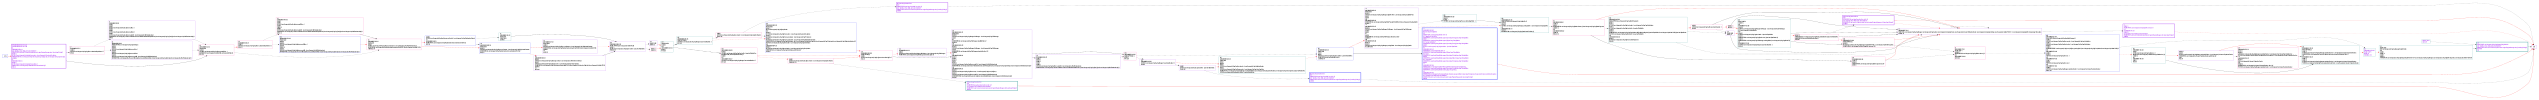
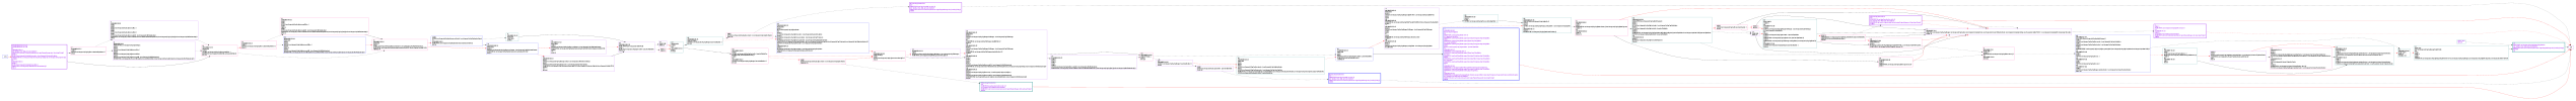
  digraph {
    fontname=Oswald
    rankdir=LR
    node [color=purple fontname=Oswald shape=record]
    edge [color=black fontname=Oswald style=dashed]
    n1 [color=teal label="L16\lLINENUMBER 574 L16\lFRAME SAME\lACONST_NULL\lASTORE 5\l"]
    n2 [label="L20\lLINENUMBER 584 L20\lFRAME APPEND [com/sleepycat/je/utilint/VLSN]\lALOAD 1\lGETFIELD com/sleepycat/je/log/LogItem.buffer : Ljava/nio/ByteBuffer;\lIFNULL L22\l"]
    n3 [label="L22\lFRAME SAME\lICONST_0\l"]
    n4 [color=deeppink label="ICONST_1\lGOTO L23\l"]
    n5 [color=blue fontcolor=purple label="L42\lLINENUMBER 649 L42\lNEW java/lang/StringBuilder\lDUP\lINVOKESPECIAL java/lang/StringBuilder.\<init\> ()V\lLDC \"Logged entry entrySize= \"\lINVOKEVIRTUAL java/lang/StringBuilder.append (Ljava/lang/String;)Ljava/lang/StringBuilder;\lILOAD 7\lINVOKEVIRTUAL java/lang/StringBuilder.append (I)Ljava/lang/StringBuilder;\lLDC \" but marshalledSize=\"\lINVOKEVIRTUAL java/lang/StringBuilder.append (Ljava/lang/String;)Ljava/lang/StringBuilder;\lALOAD 1\lGETFIELD com/sleepycat/je/log/LogItem.buffer : Ljava/nio/ByteBuffer;\lL43\lLINENUMBER 651 L43\lINVOKEVIRTUAL java/nio/ByteBuffer.limit ()I\lINVOKEVIRTUAL java/lang/StringBuilder.append (I)Ljava/lang/StringBuilder;\lLDC \" type=\"\lINVOKEVIRTUAL java/lang/StringBuilder.append (Ljava/lang/String;)Ljava/lang/StringBuilder;\lALOAD 4\lINVOKEVIRTUAL java/lang/StringBuilder.append (Ljava/lang/Object;)Ljava/lang/StringBuilder;\lLDC \" currentLsn=\"\lINVOKEVIRTUAL java/lang/StringBuilder.append (Ljava/lang/String;)Ljava/lang/StringBuilder;\lLLOAD 9\lL44\lLINENUMBER 653 L44\lINVOKESTATIC com/sleepycat/je/utilint/DbLsn.getNoFormatString (J)Ljava/lang/String;\lINVOKEVIRTUAL java/lang/StringBuilder.append (Ljava/lang/String;)Ljava/lang/StringBuilder;\lINVOKEVIRTUAL java/lang/StringBuilder.toString ()Ljava/lang/String;\lL45\lLINENUMBER 649 L45\lINVOKESTATIC com/sleepycat/je/EnvironmentFailureException.unexpectedState (Ljava/lang/String;)Lcom/sleepycat/je/EnvironmentFailureException;\lLDC \"15e9f4c2-41e0-48dd-a6c6-36e710d38321\"\lINVOKESTATIC edu/cmu/cs/mvelezce/java/execute/region/RegionsManager.exit (Ljava/lang/String;)V\lATHROW\l" penwidth=3]
    exit
    n7 [color=deeppink label="L10\lLINENUMBER 565 L10\lFRAME SAME\lALOAD 2\lGETFIELD com/sleepycat/je/log/LogParams.repContext : Lcom/sleepycat/je/log/ReplicationContext;\lINVOKEVIRTUAL com/sleepycat/je/log/ReplicationContext.getClientVLSN ()Lcom/sleepycat/je/utilint/VLSN;\lIFNONNULL L14\l"]
    n8 [color=blue label="L14\lLINENUMBER 568 L14\lFRAME SAME\lALOAD 2\lGETFIELD com/sleepycat/je/log/LogParams.repContext : Lcom/sleepycat/je/log/ReplicationContext;\lINVOKEVIRTUAL com/sleepycat/je/log/ReplicationContext.mustGenerateVLSN ()Z\lIFEQ L17\l"]
    n9 [color=blue label="ALOAD 2\lGETFIELD com/sleepycat/je/log/LogParams.repContext : Lcom/sleepycat/je/log/ReplicationContext;\lL15\lLINENUMBER 566 L15\lINVOKEVIRTUAL com/sleepycat/je/log/ReplicationContext.mustGenerateVLSN ()Z\lIFEQ L16\l"]
    n10 [label="L18\lLINENUMBER 569 L18\lALOAD 0\lGETFIELD com/sleepycat/je/log/LogManager.envImpl : Lcom/sleepycat/je/dbi/EnvironmentImpl;\lALOAD 2\lGETFIELD com/sleepycat/je/log/LogParams.entry : Lcom/sleepycat/je/log/entry/LogEntry;\lINVOKEVIRTUAL com/sleepycat/je/dbi/EnvironmentImpl.assignVLSNs (Lcom/sleepycat/je/log/entry/LogEntry;)Lcom/sleepycat/je/utilint/VLSN;\lASTORE 5\lL19\lGOTO L20\l"]
    n11 [label="L17\lLINENUMBER 571 L17\lFRAME SAME\lALOAD 2\lGETFIELD com/sleepycat/je/log/LogParams.repContext : Lcom/sleepycat/je/log/ReplicationContext;\lINVOKEVIRTUAL com/sleepycat/je/log/ReplicationContext.getClientVLSN ()Lcom/sleepycat/je/utilint/VLSN;\lASTORE 5\lL21\lGOTO L20\l"]
    n12 [color=teal label="L40\lLINENUMBER 644 L40\lFRAME SAME\lALOAD 1\lALOAD 0\lALOAD 1\lGETFIELD com/sleepycat/je/log/LogItem.header : Lcom/sleepycat/je/log/LogEntryHeader;\lALOAD 2\lGETFIELD com/sleepycat/je/log/LogParams.entry : Lcom/sleepycat/je/log/entry/LogEntry;\lINVOKESPECIAL com/sleepycat/je/log/LogManager.marshallIntoBuffer (Lcom/sleepycat/je/log/LogEntryHeader;Lcom/sleepycat/je/log/entry/LogEntry;)Ljava/nio/ByteBuffer;\lPUTFIELD com/sleepycat/je/log/LogItem.buffer : Ljava/nio/ByteBuffer;\l"]
    n13 [color=blue label="L38\lLINENUMBER 648 L38\lFRAME SAME\lILOAD 7\lALOAD 1\lGETFIELD com/sleepycat/je/log/LogItem.buffer : Ljava/nio/ByteBuffer;\lINVOKEVIRTUAL java/nio/ByteBuffer.limit ()I\lIF_ICMPEQ L41\l"]
    n14 [label="L41\lLINENUMBER 662 L41\lFRAME SAME\lALOAD 0\lGETFIELD com/sleepycat/je/log/LogManager.logBufferPool : Lcom/sleepycat/je/log/LogBufferPool;\lILOAD 7\lILOAD 8\lL46\lLINENUMBER 663 L46\lINVOKEVIRTUAL com/sleepycat/je/log/LogBufferPool.getWriteBuffer (IZ)Lcom/sleepycat/je/log/LogBuffer;\lASTORE 11\lL47\lLINENUMBER 672 L47\lALOAD 0\lGETFIELD com/sleepycat/je/log/LogManager.fileManager : Lcom/sleepycat/je/log/FileManager;\lLLOAD 9\lILOAD 7\lI2L\lILOAD 8\lINVOKEVIRTUAL com/sleepycat/je/log/FileManager.advanceLsn (JJZ)J\lLSTORE 12\lL48\lLINENUMBER 675 L48\lALOAD 11\lALOAD 0\lGETFIELD com/sleepycat/je/log/LogManager.prevLogBuffer : Lcom/sleepycat/je/log/LogBuffer;\lIF_ACMPEQ L49\l"]
    n15 [color=blue label="L12\lLINENUMBER 552 L12\lFRAME SAME\lALOAD 3\lALOAD 2\lGETFIELD com/sleepycat/je/log/LogParams.auxOldLsn : J\lALOAD 4\lICONST_0\lALOAD 2\lGETFIELD com/sleepycat/je/log/LogParams.nodeDb : Lcom/sleepycat/je/dbi/DatabaseImpl;\lINVOKEVIRTUAL com/sleepycat/je/cleaner/UtilizationTracker.countObsoleteNode (JLcom/sleepycat/je/log/LogEntryType;ILcom/sleepycat/je/dbi/DatabaseImpl;)V\l"]
    n16 [color=deeppink label="ICONST_1\lGOTO L57\l"]
    n17 [color=teal label="L57\lFRAME SAME1 I\lISTORE 15\lL58\lLINENUMBER 703 L58\lALOAD 0\lGETFIELD com/sleepycat/je/log/LogManager.fileManager : Lcom/sleepycat/je/log/FileManager;\lNEW com/sleepycat/je/log/LogBuffer\lDUP\lALOAD 1\lGETFIELD com/sleepycat/je/log/LogItem.buffer : Ljava/nio/ByteBuffer;\lLLOAD 9\lINVOKESPECIAL com/sleepycat/je/log/LogBuffer.\<init\> (Ljava/nio/ByteBuffer;J)V\lILOAD 15\lINVOKEVIRTUAL com/sleepycat/je/log/FileManager.writeLogBuffer (Lcom/sleepycat/je/log/LogBuffer;Z)V\lL59\lLINENUMBER 707 L59\lGETSTATIC com/sleepycat/je/log/LogManager.$assertionsDisabled : Z\lIFNE L60\l"]
    n18 [label="L2\lLINENUMBER 713 L2\lFRAME FULL [com/sleepycat/je/log/LogManager com/sleepycat/je/log/LogItem com/sleepycat/je/log/LogParams com/sleepycat/je/cleaner/UtilizationTracker com/sleepycat/je/log/LogEntryType com/sleepycat/je/utilint/VLSN I I I J com/sleepycat/je/log/LogBuffer J] [java/lang/Throwable]\lASTORE 16\l"]
    n19 [color=deeppink label="ALOAD 11\lINVOKEVIRTUAL com/sleepycat/je/log/LogBuffer.getDataBuffer ()Ljava/nio/ByteBuffer;\lINVOKEVIRTUAL java/nio/ByteBuffer.position ()I\lIFEQ L60\l"]
    n20 [color=deeppink label="L60\lLINENUMBER 710 L60\lFRAME APPEND [I]\lALOAD 0\lGETFIELD com/sleepycat/je/log/LogManager.nTempBufferWrites : Lcom/sleepycat/je/utilint/LongStat;\lINVOKEVIRTUAL com/sleepycat/je/utilint/LongStat.increment ()V\l"]
    n21 [fontcolor=purple label="L3\lALOAD 11\lINVOKEVIRTUAL com/sleepycat/je/log/LogBuffer.release ()V\lL63\lLINENUMBER 714 L63\lALOAD 16\lLDC \"15e9f4c2-41e0-48dd-a6c6-36e710d38321\"\lINVOKESTATIC edu/cmu/cs/mvelezce/java/execute/region/RegionsManager.exit (Ljava/lang/String;)V\lATHROW\l" penwidth=3]
    n22 [color=deeppink label="L0\lLINENUMBER 684 L0\lALOAD 11\lILOAD 7\lINVOKEVIRTUAL com/sleepycat/je/log/LogBuffer.allocate (I)Lcom/sleepycat/je/log/LogBufferSegment;\lASTORE 14\lL52\lLINENUMBER 686 L52\lALOAD 14\lIFNULL L53\l"]
    n23 [color=deeppink label="L54\lLINENUMBER 688 L54\lALOAD 11\lLLOAD 9\lINVOKEVIRTUAL com/sleepycat/je/log/LogBuffer.registerLsn (J)V\lGOTO L1\l"]
    n24 [color=teal label="L53\lLINENUMBER 697 L53\lFRAME APPEND [com/sleepycat/je/log/LogBufferSegment]\lALOAD 1\lALOAD 1\lGETFIELD com/sleepycat/je/log/LogItem.header : Lcom/sleepycat/je/log/LogEntryHeader;\lALOAD 1\lGETFIELD com/sleepycat/je/log/LogItem.buffer : Ljava/nio/ByteBuffer;\lLLOAD 12\lALOAD 5\lINVOKEVIRTUAL com/sleepycat/je/log/LogEntryHeader.addPostMarshallingInfo (Ljava/nio/ByteBuffer;JLcom/sleepycat/je/utilint/VLSN;)Ljava/nio/ByteBuffer;\lPUTFIELD com/sleepycat/je/log/LogItem.buffer : Ljava/nio/ByteBuffer;\lL55\lLINENUMBER 700 L55\lALOAD 2\lGETFIELD com/sleepycat/je/log/LogParams.flushRequired : Z\lIFEQ L56\l"]
    n25 [color=deeppink label="L1\lLINENUMBER 713 L1\lFRAME CHOP 1\lALOAD 11\lINVOKEVIRTUAL com/sleepycat/je/log/LogBuffer.release ()V\lL61\lLINENUMBER 714 L61\lGOTO L62\l"]
    n26 [label="L56\lFRAME SAME\lICONST_0\l"]
    n27 [color=deeppink label="ALOAD 2\lGETFIELD com/sleepycat/je/log/LogParams.fsyncRequired : Z\lIFNE L56\l"]
    n28 [color=teal fontcolor=purple label="NEW java/lang/AssertionError\lDUP\lINVOKESPECIAL java/lang/AssertionError.\<init\> ()V\lLDC \"15e9f4c2-41e0-48dd-a6c6-36e710d38321\"\lINVOKESTATIC edu/cmu/cs/mvelezce/java/execute/region/RegionsManager.exit (Ljava/lang/String;)V\lATHROW\l" penwidth=3]
    n29 [color=deeppink label="L7\lLINENUMBER 537 L7\lALOAD 2\lGETFIELD com/sleepycat/je/log/LogParams.obsoleteDupsAllowed : Z\lIFEQ L8\l"]
    n30 [label="L8\lLINENUMBER 541 L8\lFRAME APPEND [com/sleepycat/je/log/LogEntryType]\lALOAD 3\lALOAD 2\lGETFIELD com/sleepycat/je/log/LogParams.oldLsn : J\lALOAD 4\lALOAD 2\lGETFIELD com/sleepycat/je/log/LogParams.oldSize : I\lALOAD 2\lGETFIELD com/sleepycat/je/log/LogParams.nodeDb : Lcom/sleepycat/je/dbi/DatabaseImpl;\lINVOKEVIRTUAL com/sleepycat/je/cleaner/UtilizationTracker.countObsoleteNode (JLcom/sleepycat/je/log/LogEntryType;ILcom/sleepycat/je/dbi/DatabaseImpl;)V\l"]
    n31 [label="L9\lLINENUMBER 538 L9\lALOAD 3\lALOAD 2\lGETFIELD com/sleepycat/je/log/LogParams.oldLsn : J\lALOAD 4\lALOAD 2\lGETFIELD com/sleepycat/je/log/LogParams.oldSize : I\lALOAD 2\lGETFIELD com/sleepycat/je/log/LogParams.nodeDb : Lcom/sleepycat/je/dbi/DatabaseImpl;\lINVOKEVIRTUAL com/sleepycat/je/cleaner/UtilizationTracker.countObsoleteNodeDupsAllowed (JLcom/sleepycat/je/log/LogEntryType;ILcom/sleepycat/je/dbi/DatabaseImpl;)V\lGOTO L6\l"]
    n32 [color=deeppink label="L6\lLINENUMBER 547 L6\lFRAME SAME\lALOAD 2\lGETFIELD com/sleepycat/je/log/LogParams.auxOldLsn : J\lINVOKESTATIC com/sleepycat/je/utilint/DbLsn.isTransientOrNull (J)Z\lIFNE L10\l"]
    n33 [color=blue label="L62\lLINENUMBER 721 L62\lFRAME APPEND [com/sleepycat/je/log/LogBufferSegment]\lALOAD 2\lGETFIELD com/sleepycat/je/log/LogParams.entry : Lcom/sleepycat/je/log/entry/LogEntry;\lALOAD 1\lGETFIELD com/sleepycat/je/log/LogItem.header : Lcom/sleepycat/je/log/LogEntryHeader;\lLLOAD 9\lALOAD 5\lINVOKEINTERFACE com/sleepycat/je/log/entry/LogEntry.postLogWork (Lcom/sleepycat/je/log/LogEntryHeader;JLcom/sleepycat/je/utilint/VLSN;)V\lL64\lLINENUMBER 723 L64\lALOAD 1\lLLOAD 9\lPUTFIELD com/sleepycat/je/log/LogItem.lsn : J\lL65\lLINENUMBER 724 L65\lALOAD 1\lILOAD 7\lPUTFIELD com/sleepycat/je/log/LogItem.size : I\lL66\lLINENUMBER 727 L66\lALOAD 0\lGETFIELD com/sleepycat/je/log/LogManager.expirationTracker : Lcom/sleepycat/je/cleaner/ExpirationTracker;\lIFNULL L67\l"]
    n34 [label="L37\lLINENUMBER 635 L37\lALOAD 3\lLLOAD 9\lALOAD 4\lILOAD 7\lALOAD 2\lGETFIELD com/sleepycat/je/log/LogParams.nodeDb : Lcom/sleepycat/je/dbi/DatabaseImpl;\lINVOKEVIRTUAL com/sleepycat/je/cleaner/UtilizationTracker.countObsoleteNodeInexact (JLcom/sleepycat/je/log/LogEntryType;ILcom/sleepycat/je/dbi/DatabaseImpl;)V\l"]
    n35 [color=deeppink label="L36\lLINENUMBER 642 L36\lFRAME APPEND [I J]\lILOAD 6\lIFNE L38\l"]
    n36 [label="L39\lLINENUMBER 643 L39\lGETSTATIC com/sleepycat/je/log/LogManager.$assertionsDisabled : Z\lIFNE L40\l"]
    n37 [color=teal label="L68\lLINENUMBER 733 L68\lALOAD 1\lGETFIELD com/sleepycat/je/log/LogItem.lsn : J\lINVOKESTATIC com/sleepycat/je/utilint/DbLsn.getFileNumber (J)J\lLSTORE 15\lL69\lLINENUMBER 734 L69\lILOAD 8\lIFEQ L70\l"]
    n38 [color=teal label="L70\lLINENUMBER 742 L70\lFRAME APPEND [J]\lALOAD 0\lGETFIELD com/sleepycat/je/log/LogManager.expirationTracker : Lcom/sleepycat/je/cleaner/ExpirationTracker;\lINVOKEVIRTUAL com/sleepycat/je/cleaner/ExpirationTracker.incrementPendingTrackCalls ()V\lL73\lLINENUMBER 743 L73\lALOAD 2\lALOAD 0\lGETFIELD com/sleepycat/je/log/LogManager.expirationTracker : Lcom/sleepycat/je/cleaner/ExpirationTracker;\lPUTFIELD com/sleepycat/je/log/LogParams.expirationTrackerToUse : Lcom/sleepycat/je/cleaner/ExpirationTracker;\l"]
    n39 [label="LLOAD 15\lALOAD 0\lGETFIELD com/sleepycat/je/log/LogManager.expirationTracker : Lcom/sleepycat/je/cleaner/ExpirationTracker;\lINVOKEVIRTUAL com/sleepycat/je/cleaner/ExpirationTracker.getFileNum ()J\lLCMP\lIFEQ L70\l"]
-   n40 [color=teal label="L67\lLINENUMBER 746 L67\lFRAME CHOP 1\lALOAD 14\lIFNONNULL L74\l" fontcolor=purple]
+   n40 [color=teal label="L67\lLINENUMBER 746 L67\lFRAME CHOP 1\lALOAD 14\lIFNONNULL L74\l"]
    n41 [color=deeppink label="L71\lLINENUMBER 735 L71\lALOAD 2\lALOAD 0\lGETFIELD com/sleepycat/je/log/LogManager.expirationTracker : Lcom/sleepycat/je/cleaner/ExpirationTracker;\lPUTFIELD com/sleepycat/je/log/LogParams.expirationTrackerCompleted : Lcom/sleepycat/je/cleaner/ExpirationTracker;\lL72\lLINENUMBER 736 L72\lALOAD 0\lNEW com/sleepycat/je/cleaner/ExpirationTracker\lDUP\lLLOAD 15\lINVOKESPECIAL com/sleepycat/je/cleaner/ExpirationTracker.\<init\> (J)V\lPUTFIELD com/sleepycat/je/log/LogManager.expirationTracker : Lcom/sleepycat/je/cleaner/ExpirationTracker;\l"]
    n42 [color=teal label="L49\lLINENUMBER 678 L49\lFRAME APPEND [com/sleepycat/je/log/LogBuffer J]\lALOAD 0\lALOAD 11\lPUTFIELD com/sleepycat/je/log/LogManager.prevLogBuffer : Lcom/sleepycat/je/log/LogBuffer;\lL51\lLINENUMBER 682 L51\lALOAD 11\lINVOKEVIRTUAL com/sleepycat/je/log/LogBuffer.latchForWrite ()V\l"]
    n43 [fontcolor=purple label="TRYCATCHBLOCK L0 L1 L2 null\lTRYCATCHBLOCK L2 L3 L2 null\lL4\lLINENUMBER 534 L4\lLDC \"15e9f4c2-41e0-48dd-a6c6-36e710d38321\"\lINVOKESTATIC edu/cmu/cs/mvelezce/java/execute/region/RegionsManager.enter (Ljava/lang/String;)V\lALOAD 2\lGETFIELD com/sleepycat/je/log/LogParams.entry : Lcom/sleepycat/je/log/entry/LogEntry;\lINVOKEINTERFACE com/sleepycat/je/log/entry/LogEntry.getLogType ()Lcom/sleepycat/je/log/LogEntryType;\lASTORE 4\lL5\lLINENUMBER 536 L5\lALOAD 2\lGETFIELD com/sleepycat/je/log/LogParams.oldLsn : J\lINVOKESTATIC com/sleepycat/je/utilint/DbLsn.isTransientOrNull (J)Z\lIFNE L6\l" penwidth=3]
    n44 [color=deeppink label="L11\lLINENUMBER 548 L11\lALOAD 2\lGETFIELD com/sleepycat/je/log/LogParams.obsoleteDupsAllowed : Z\lIFEQ L12\l"]
    n45 [color=teal fontcolor=purple label="L75\lFRAME SAME1 com/sleepycat/je/log/LogManager$LogWriteInfo\lLDC \"15e9f4c2-41e0-48dd-a6c6-36e710d38321\"\lINVOKESTATIC edu/cmu/cs/mvelezce/java/execute/region/RegionsManager.exit (Ljava/lang/String;)V\lARETURN\lL76\l" penwidth=3]
    n46 [color=deeppink label="L13\lLINENUMBER 549 L13\lALOAD 3\lALOAD 2\lGETFIELD com/sleepycat/je/log/LogParams.auxOldLsn : J\lALOAD 4\lICONST_0\lALOAD 2\lGETFIELD com/sleepycat/je/log/LogParams.nodeDb : Lcom/sleepycat/je/dbi/DatabaseImpl;\lINVOKEVIRTUAL com/sleepycat/je/cleaner/UtilizationTracker.countObsoleteNodeDupsAllowed (JLcom/sleepycat/je/log/LogEntryType;ILcom/sleepycat/je/dbi/DatabaseImpl;)V\lGOTO L10\l"]
    n47 [label="ALOAD 1\lGETFIELD com/sleepycat/je/log/LogItem.buffer : Ljava/nio/ByteBuffer;\lIFNULL L40\l"]
    n48 [fontcolor=purple label="NEW java/lang/AssertionError\lDUP\lINVOKESPECIAL java/lang/AssertionError.\<init\> ()V\lLDC \"15e9f4c2-41e0-48dd-a6c6-36e710d38321\"\lINVOKESTATIC edu/cmu/cs/mvelezce/java/execute/region/RegionsManager.exit (Ljava/lang/String;)V\lATHROW\l" penwidth=3]
    n49 [color=blue label="L29\lLINENUMBER 592 L29\lFRAME SAME\lALOAD 1\lNEW com/sleepycat/je/log/LogEntryHeader\lDUP\lALOAD 2\lGETFIELD com/sleepycat/je/log/LogParams.entry : Lcom/sleepycat/je/log/entry/LogEntry;\lALOAD 2\lGETFIELD com/sleepycat/je/log/LogParams.provisional : Lcom/sleepycat/je/log/Provisional;\lALOAD 2\lGETFIELD com/sleepycat/je/log/LogParams.repContext : Lcom/sleepycat/je/log/ReplicationContext;\lINVOKESPECIAL com/sleepycat/je/log/LogEntryHeader.\<init\> (Lcom/sleepycat/je/log/entry/LogEntry;Lcom/sleepycat/je/log/Provisional;Lcom/sleepycat/je/log/ReplicationContext;)V\lPUTFIELD com/sleepycat/je/log/LogItem.header : Lcom/sleepycat/je/log/LogEntryHeader;\lL30\lLINENUMBER 594 L30\lALOAD 1\lGETFIELD com/sleepycat/je/log/LogItem.header : Lcom/sleepycat/je/log/LogEntryHeader;\lINVOKEVIRTUAL com/sleepycat/je/log/LogEntryHeader.getEntrySize ()I\lISTORE 7\l"]
    n50 [color=deeppink label="L28\lLINENUMBER 600 L28\lFRAME APPEND [I]\lALOAD 2\lGETFIELD com/sleepycat/je/log/LogParams.forceNewLogFile : Z\lIFEQ L31\l"]
    n51 [label="L31\lLINENUMBER 604 L31\lFRAME SAME\lALOAD 0\lGETFIELD com/sleepycat/je/log/LogManager.fileManager : Lcom/sleepycat/je/log/FileManager;\lILOAD 7\lI2L\lINVOKEVIRTUAL com/sleepycat/je/log/FileManager.shouldFlipFile (J)Z\lISTORE 8\lL33\lLINENUMBER 605 L33\lALOAD 0\lGETFIELD com/sleepycat/je/log/LogManager.fileManager : Lcom/sleepycat/je/log/FileManager;\lILOAD 8\lINVOKEVIRTUAL com/sleepycat/je/log/FileManager.calculateNextLsn (Z)J\lLSTORE 9\lL34\lLINENUMBER 626 L34\lALOAD 3\lLLOAD 9\lALOAD 4\lILOAD 7\lALOAD 2\lGETFIELD com/sleepycat/je/log/LogParams.nodeDb : Lcom/sleepycat/je/dbi/DatabaseImpl;\lINVOKEVIRTUAL com/sleepycat/je/cleaner/UtilizationTracker.countNewLogEntry (JLcom/sleepycat/je/log/LogEntryType;ILcom/sleepycat/je/dbi/DatabaseImpl;)V\lL35\lLINENUMBER 634 L35\lALOAD 2\lGETFIELD com/sleepycat/je/log/LogParams.entry : Lcom/sleepycat/je/log/entry/LogEntry;\lALOAD 2\lGETFIELD com/sleepycat/je/log/LogParams.nodeDb : Lcom/sleepycat/je/dbi/DatabaseImpl;\lINVOKEINTERFACE com/sleepycat/je/log/entry/LogEntry.isImmediatelyObsolete (Lcom/sleepycat/je/dbi/DatabaseImpl;)Z\lIFEQ L36\l"]
    n52 [label="L32\lLINENUMBER 601 L32\lALOAD 0\lGETFIELD com/sleepycat/je/log/LogManager.fileManager : Lcom/sleepycat/je/log/FileManager;\lINVOKEVIRTUAL com/sleepycat/je/log/FileManager.forceNewLogFile ()V\l"]
    n53 [color=teal fontcolor=purple label="ACONST_NULL\lGOTO L75\l"]
    n54 [color=blue fontcolor=purple label="NEW java/lang/AssertionError\lDUP\lINVOKESPECIAL java/lang/AssertionError.\<init\> ()V\lLDC \"15e9f4c2-41e0-48dd-a6c6-36e710d38321\"\lINVOKESTATIC edu/cmu/cs/mvelezce/java/execute/region/RegionsManager.exit (Ljava/lang/String;)V\lATHROW\l" penwidth=3]
    n55 [color=deeppink label="L26\lLINENUMBER 588 L26\lALOAD 1\lGETFIELD com/sleepycat/je/log/LogItem.buffer : Ljava/nio/ByteBuffer;\lINVOKEVIRTUAL java/nio/ByteBuffer.limit ()I\lISTORE 7\lL27\lLINENUMBER 589 L27\lGETSTATIC com/sleepycat/je/log/LogManager.$assertionsDisabled : Z\lIFNE L28\l"]
    n56 [color=deeppink label="ALOAD 1\lGETFIELD com/sleepycat/je/log/LogItem.header : Lcom/sleepycat/je/log/LogEntryHeader;\lIFNONNULL L28\l"]
    n57 [color=teal label="L74\lFRAME SAME\lNEW com/sleepycat/je/log/LogManager$LogWriteInfo\lDUP\lALOAD 0\lALOAD 14\lALOAD 5\lLLOAD 12\lINVOKESPECIAL com/sleepycat/je/log/LogManager$LogWriteInfo.\<init\> (Lcom/sleepycat/je/log/LogManager;Lcom/sleepycat/je/log/LogBufferSegment;Lcom/sleepycat/je/utilint/VLSN;J)V\l"]
    n58 [color=deeppink label="ALOAD 1\lGETFIELD com/sleepycat/je/log/LogItem.header : Lcom/sleepycat/je/log/LogEntryHeader;\lIFNULL L29\l"]
    n59 [fontcolor=purple label="NEW java/lang/AssertionError\lDUP\lINVOKESPECIAL java/lang/AssertionError.\<init\> ()V\lLDC \"15e9f4c2-41e0-48dd-a6c6-36e710d38321\"\lINVOKESTATIC edu/cmu/cs/mvelezce/java/execute/region/RegionsManager.exit (Ljava/lang/String;)V\lATHROW\l" penwidth=3]
    n60 [color=teal label="L23\lFRAME SAME1 I\lISTORE 6\lL24\lLINENUMBER 587 L24\lILOAD 6\lIFEQ L25\l"]
    n61 [color=teal label="L25\lLINENUMBER 591 L25\lFRAME APPEND [I]\lGETSTATIC com/sleepycat/je/log/LogManager.$assertionsDisabled : Z\lIFNE L29\l"]
    n62 [color=teal label="L50\lLINENUMBER 676 L50\lALOAD 2\lICONST_1\lPUTFIELD com/sleepycat/je/log/LogParams.switchedLogBuffer : Z\l"]
    entry [color=blue]
    n1 -> n2 [style=solid]
    n2 -> n3
    n2 -> n4
    n3 -> n60 [color=red style=solid]
    n4 -> n60 [color=red style=solid]
    n5 -> exit [color=red style=solid]
    n7 -> n8 [color=red style=solid]
    n7 -> n9 [color=red style=solid]
    n8 -> n10 [color=red]
    n8 -> n11 [color=red style=solid]
    n9 -> n1
    n9 -> n8 [style=solid]
    n10 -> n2 [style=solid]
    n11 -> n2 [color=red]
    n12 -> n13 [color=red]
    n13 -> n5 [style=solid]
    n13 -> n14 [color=red style=solid]
    n14 -> n42 [color=red]
    n14 -> n62
    n15 -> n7 [color=red style=solid]
    n16 -> n17 [color=red style=solid]
    n16 -> n18 [style=solid]
    n17 -> n18 [style=solid]
    n17 -> n19 [color=red]
    n17 -> n20 [style=solid]
    n18 -> n18
    n18 -> n21
    n19 -> n18 [style=solid]
    n19 -> n20 [color=red]
    n19 -> n48
    n20 -> n18 [color=red style=solid]
    n20 -> n25
    n21 -> exit [color=red]
    n22 -> n18 [color=red style=solid]
    n22 -> n23 [style=solid]
    n22 -> n24
    n23 -> n18 [color=red style=solid]
    n23 -> n25
    n24 -> n18
    n24 -> n26
    n24 -> n27 [color=red style=solid]
    n25 -> n33
    n26 -> n17 [color=red style=solid]
    n26 -> n18 [style=solid]
    n27 -> n16 [color=red]
    n27 -> n18 [style=solid]
    n27 -> n26
    n28 -> exit [color=red style=solid]
    n29 -> n30
    n29 -> n31
    n30 -> n32
    n31 -> n32
    n32 -> n7
    n32 -> n44 [color=red style=solid]
    n33 -> n37 [color=red]
    n33 -> n40
    n34 -> n35
    n35 -> n13
    n35 -> n36
    n36 -> n12 [color=red style=solid]
    n36 -> n47 [style=solid]
    n37 -> n38 [style=solid]
    n37 -> n39 [color=red style=solid]
    n38 -> n40 [color=red]
    n39 -> n38 [color=red style=solid]
    n39 -> n41
    n40 -> n57 [color=red]
    n41 -> n38 [style=solid]
    n42 -> n22
    n43 -> n29 [style=solid]
    n43 -> n32 [style=solid]
    n44 -> n15
    n44 -> n46
    n45 -> exit
    n46 -> n7 [style=solid]
    n47 -> n12 [color=red]
    n47 -> n54
    n48 -> exit [color=red style=solid]
    n48 -> n18 [color=red]
    n49 -> n50 [color=red style=solid]
    n50 -> n51 [style=solid]
    n50 -> n52 [color=red]
    n51 -> n34 [style=solid]
    n51 -> n35 [style=solid]
    n52 -> n51 [color=red]
    n53 -> n45
    n54 -> exit
    n55 -> n50 [color=red]
    n55 -> n56 [color=red]
    n56 -> n28
    n56 -> n50 [color=red style=solid]
    n57 -> n45 [style=solid]
    n58 -> n49
    n58 -> n59
    n59 -> exit
    n60 -> n55 [style=solid]
    n60 -> n61 [style=solid]
    n61 -> n49 [color=red]
    n61 -> n58
    n62 -> n42 [style=solid]
    entry -> n43 [color=red style=solid]
  }
